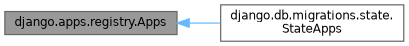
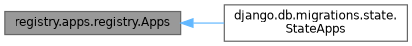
  digraph {
    rankdir=LR
    node [color=gray40 fontname=Helvetica fontsize=10 shape=box style=filled]
-   n1 [fillcolor=grey60 fontcolor=black height=0.2 label="django.apps.registry.Apps" width=0.4]
+   n1 [fillcolor=grey60 fontcolor=black height=0.2 label="registry.apps.registry.Apps" width=0.4]
    n2 [fillcolor=white height=0.2 label="django.db.migrations.state.\lStateApps" width=0.4]
    n1 -> n2 [color=steelblue1 dir=back fontname=Helvetica fontsize=10 labelfontname=Helvetica labelfontsize=10 style=solid]
  }
